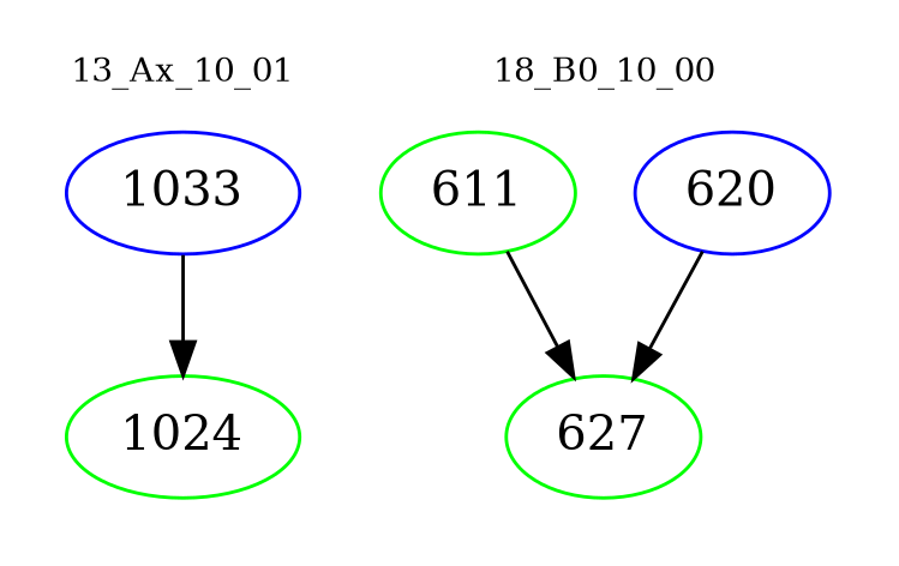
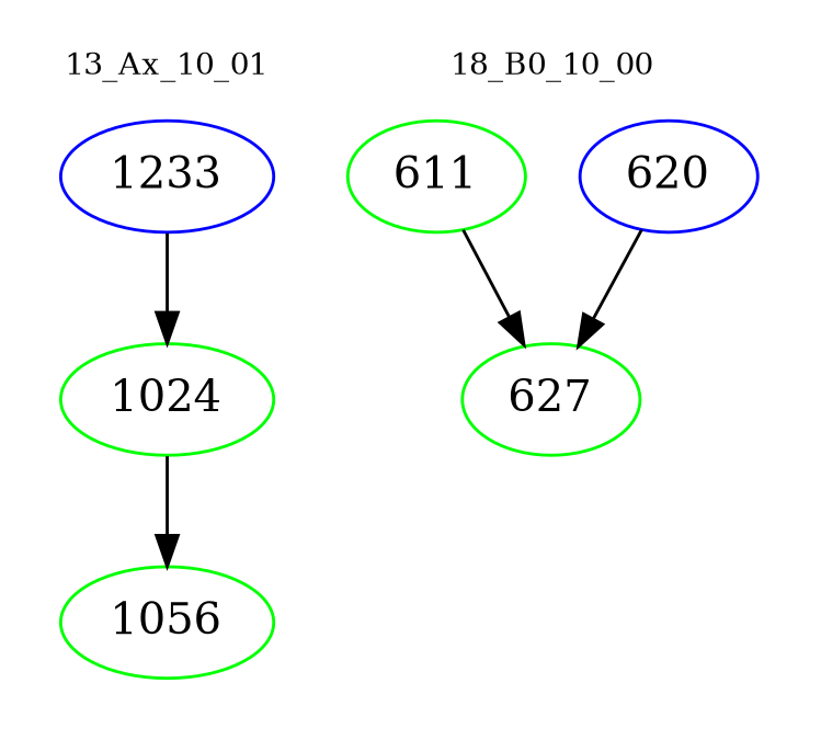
  digraph {
    node [color=green]
    edge [color=black]
-   n1 [color=blue label=1033]
+   n1 [color=blue label=1233]
    n2 [label=1024]
+   n3 [label=1056]
    n4 [color=blue label=620]
    n5 [label=611]
    n6 [label=627]
    subgraph cluster_1 {
      color=white
      fontsize=10
      label="13_Ax_10_01"
      n1
      n2
+     n3
    }
    subgraph cluster_2 {
      color=white
      fontsize=10
      label="18_B0_10_00"
      n4
      n5
      n6
    }
    n1 -> n2
+   n2 -> n3
    n4 -> n6
    n5 -> n6
  }
